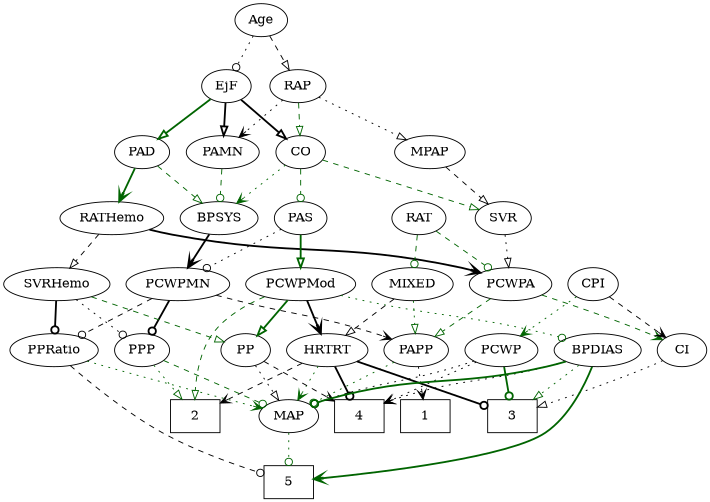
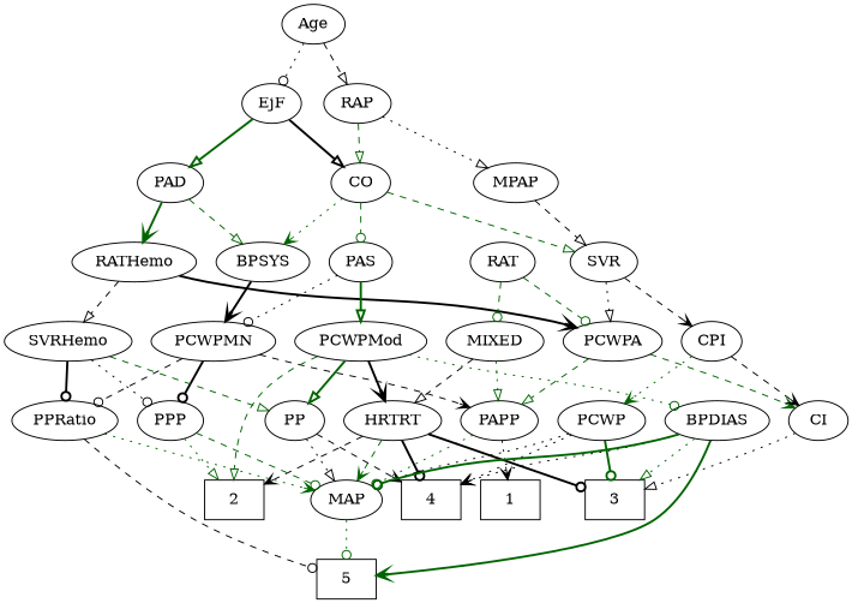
  strict digraph {
    edge [arrowhead=onormal color=black style=dashed]
    1 [height=0.5 shape=box width=0.75]
    2 [height=0.5 shape=box width=0.75]
    3 [height=0.5 shape=box width=0.75]
    4 [height=0.5 shape=box width=0.75]
    5 [height=0.5 shape=box width=0.75]
    Age [height=0.5 width=0.75]
    EjF [height=0.5 width=0.75]
    RAP [height=0.5 width=0.77632]
    PAD [height=0.5 width=0.79437]
    CO [height=0.5 width=0.75]
-   PAMN [height=0.5 width=1.011]
    MPAP [height=0.5 width=0.97491]
    BPSYS [height=0.5 width=1.0471]
    RATHemo [height=0.5 width=1.3721]
    SVR [height=0.5 width=0.77632]
    PAS [height=0.5 width=0.75]
    PCWPMN [height=0.5 width=1.3902]
    PCWPA [height=0.5 width=1.1555]
    SVRHemo [height=0.5 width=1.3902]
    CPI [height=0.5 width=0.75]
    PCWPMod [height=0.5 width=1.4443]
    RAT [height=0.5 width=0.75827]
    MIXED [height=0.5 width=1.1193]
    PAPP [height=0.5 width=0.88464]
    HRTRT [height=0.5 width=1.1013]
    MAP [height=0.5 width=0.84854]
    CI [height=0.5 width=0.75]
    PCWP [height=0.5 width=0.97491]
    PPP [height=0.5 width=0.75]
    PPRatio [height=0.5 width=1.1013]
    PP [height=0.5 width=0.75]
    BPDIAS [height=0.5 width=1.1735]
    Age -> EjF [arrowhead=odot style=dotted]
    Age -> RAP
    EjF -> PAD [color=darkgreen style=bold]
    EjF -> CO [style=bold]
-   EjF -> PAMN [style=bold]
    RAP -> CO [color=darkgreen]
-   RAP -> PAMN [arrowhead=vee style=dotted]
    RAP -> MPAP [style=dotted]
    PAD -> BPSYS [color=darkgreen]
    PAD -> RATHemo [arrowhead=vee color=darkgreen style=bold]
    CO -> BPSYS [arrowhead=vee color=darkgreen style=dotted]
    CO -> SVR [color=darkgreen]
    CO -> PAS [arrowhead=odot color=darkgreen]
-   PAMN -> BPSYS [arrowhead=odot color=darkgreen]
    MPAP -> SVR
    BPSYS -> PCWPMN [arrowhead=vee style=bold]
    RATHemo -> PCWPA [arrowhead=vee style=bold]
    RATHemo -> SVRHemo
    SVR -> PCWPA [style=dotted]
+   SVR -> CPI [arrowhead=vee]
    PAS -> PCWPMN [arrowhead=odot style=dotted]
    PAS -> PCWPMod [color=darkgreen style=bold]
    PCWPMN -> PAPP [arrowhead=vee]
    PCWPMN -> PPP [arrowhead=odot style=bold]
    PCWPMN -> PPRatio [arrowhead=odot]
    PCWPA -> PAPP [color=darkgreen]
    PCWPA -> CI [arrowhead=vee color=darkgreen]
    SVRHemo -> PPP [arrowhead=odot style=dotted]
    SVRHemo -> PPRatio [arrowhead=odot style=bold]
    SVRHemo -> PP [color=darkgreen]
    CPI -> CI [arrowhead=vee]
    CPI -> PCWP [arrowhead=vee color=darkgreen style=dotted]
    PCWPMod -> 2 [color=darkgreen]
    PCWPMod -> HRTRT [arrowhead=vee style=bold]
    PCWPMod -> PP [color=darkgreen style=bold]
    PCWPMod -> BPDIAS [arrowhead=odot color=darkgreen style=dotted]
    RAT -> PCWPA [arrowhead=odot color=darkgreen]
    RAT -> MIXED [arrowhead=odot color=darkgreen]
    MIXED -> PAPP [color=darkgreen style=dotted]
    MIXED -> HRTRT
    PAPP -> 1 [arrowhead=vee style=dotted]
    PAPP -> MAP [arrowhead=odot color=darkgreen style=dotted]
    HRTRT -> 2 [arrowhead=vee]
    HRTRT -> 3 [arrowhead=odot style=bold]
    HRTRT -> 4 [arrowhead=odot style=bold]
-   HRTRT -> MAP [arrowhead=vee color=darkgreen style=dotted]
+   HRTRT -> MAP [arrowhead=vee color=darkgreen]
    MAP -> 5 [arrowhead=odot color=darkgreen style=dotted]
    CI -> 3 [style=dotted]
    PCWP -> 3 [arrowhead=odot color=darkgreen style=bold]
    PCWP -> 4 [arrowhead=vee style=dotted]
    PCWP -> MAP [arrowhead=odot style=dotted]
    PPP -> 2 [color=darkgreen style=dotted]
    PPP -> MAP [arrowhead=odot color=darkgreen]
    PPRatio -> 5 [arrowhead=odot]
    PPRatio -> MAP [arrowhead=vee color=darkgreen style=dotted]
    PP -> 4 [arrowhead=vee]
    PP -> MAP [style=dotted]
    BPDIAS -> 3 [color=darkgreen style=dotted]
    BPDIAS -> 4 [arrowhead=vee style=dotted]
    BPDIAS -> 5 [arrowhead=vee color=darkgreen style=bold]
    BPDIAS -> MAP [arrowhead=odot color=darkgreen style=bold]
  }
